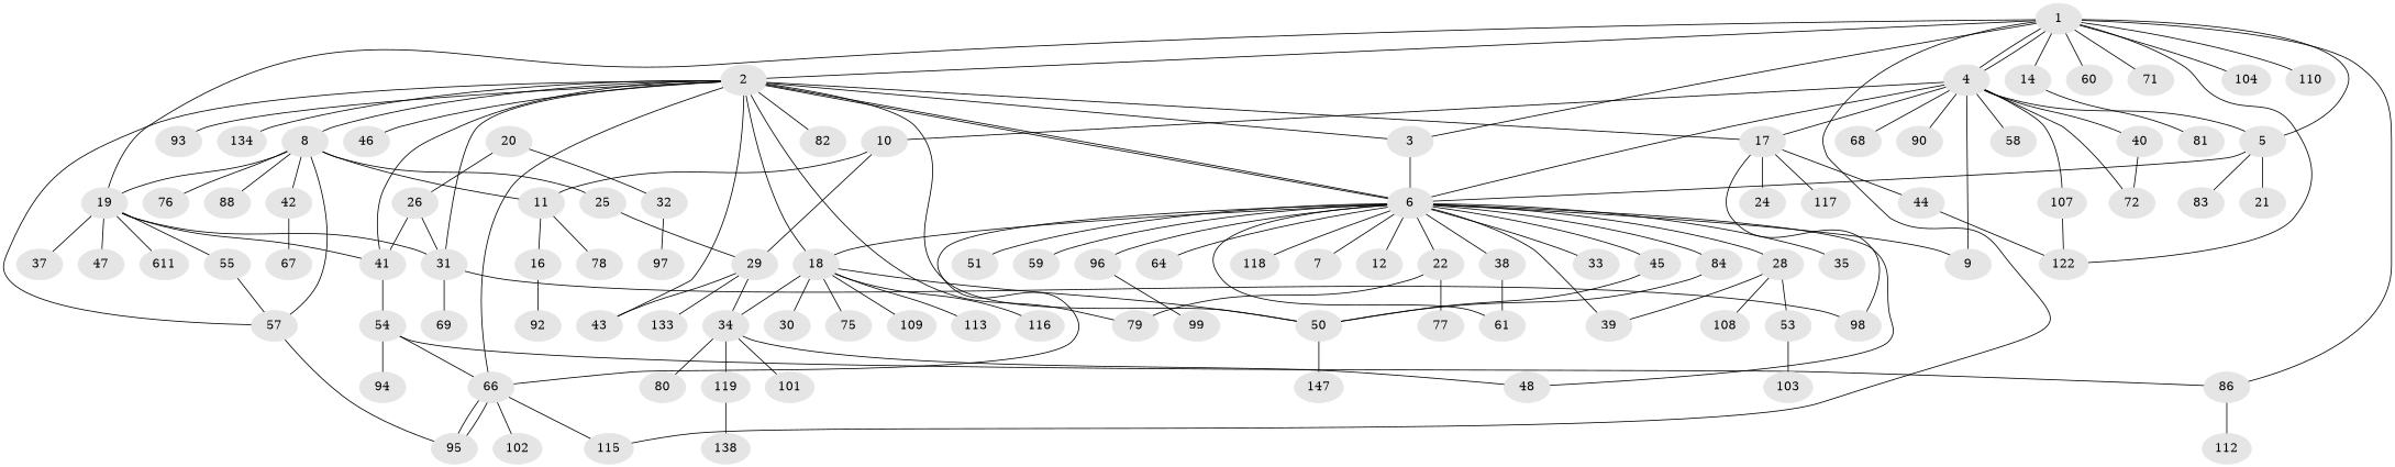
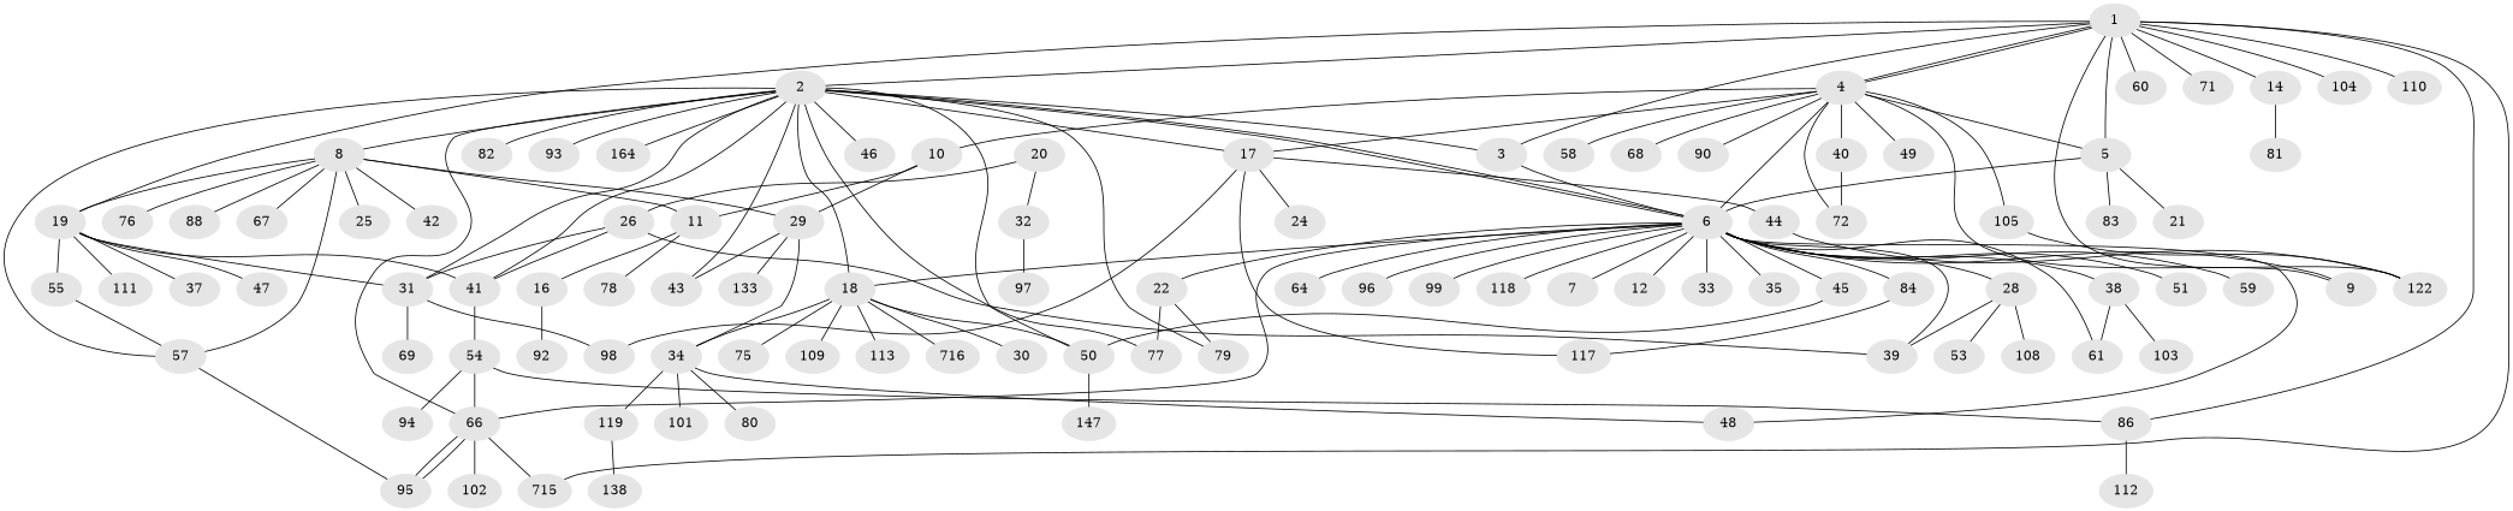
  graph {
    node [color=gray90 style=filled]
    1 [super="+114"]
    2 [super="+107"]
    3
    4 [super="+13"]
    5 [super="+128"]
    14 [super="+52"]
    19 [super="+63"]
    60
    71
    86 [super="+131"]
    104
    110
-   115
+   115 [label=715]
    122 [super="+123"]
    6 [super="+15"]
    8 [super="+23"]
    17 [super="+91"]
    18 [super="+73"]
    31 [super="+120"]
    41 [super="+89"]
    43
    46
    50 [super="+65"]
    57 [super="+100"]
    66 [super="+124"]
    77
    79
    82
    93
-   134
+   134 [label=164]
    9
    10 [super="+62"]
    40
+   49
    58
    68
    90
-   105 [label=107]
+   105
    72
    21
    83 [super="+85"]
    7
    12
    22 [super="+74"]
    28 [super="+106"]
    33
    35
    38
    39 [super="+125"]
    45
    48
    51
    59
    61
    64
    84 [super="+126"]
    96
    99
    118
    81
    37
    47
    55
-   111 [label=611]
+   111
    32
    97
    112
    11
    25 [super="+130"]
    29 [super="+87"]
    42
    76
    88
    24
    44
    98 [super="+129"]
    117
    30
    34 [super="+56"]
    75
    109
    113
-   116
+   116 [label=716]
    69
    54 [super="+70"]
    n86 [label=147]
    95
    102
    20 [super="+27"]
    26 [super="+36"]
    53
    108
    103
    16
    78
    133
    67
    92
    80
    101
    119
    n102 [label=138]
    94
    1 -- 2
    1 -- 3
    1 -- 4
    1 -- 4
    1 -- 5
    1 -- 14
    1 -- 19
    1 -- 60
    1 -- 71
    1 -- 86
    1 -- 104
    1 -- 110
    1 -- 115
    1 -- 122
    2 -- 3
    2 -- 6
    2 -- 6
    2 -- 8
    2 -- 17 [weight=2]
    2 -- 18
    2 -- 31
    2 -- 41
    2 -- 43
    2 -- 46
    2 -- 50
    2 -- 57
    2 -- 66
+   2 -- 77
    2 -- 79
    2 -- 82
    2 -- 93
    2 -- 134
    3 -- 6
    4 -- 5 [weight=2]
    4 -- 6
    4 -- 17
    4 -- 9
    4 -- 10
    4 -- 40
+   4 -- 49
    4 -- 58
    4 -- 68
    4 -- 90
    4 -- 105
    4 -- 72
    5 -- 6
    5 -- 21
    5 -- 83
    14 -- 81
    19 -- 31
    19 -- 41
    19 -- 37
    19 -- 47
    19 -- 55
    19 -- 111
    86 -- 112
    6 -- 18
    6 -- 66
    6 -- 9
    6 -- 7
    6 -- 12
    6 -- 22
    6 -- 28
    6 -- 33
    6 -- 35
    6 -- 38
    6 -- 39
    6 -- 45
    6 -- 48
    6 -- 51
    6 -- 59
    6 -- 61
    6 -- 64
    6 -- 84
    6 -- 96
-   96 -- 99
+   6 -- 99
    6 -- 118
    8 -- 19
    8 -- 57
    8 -- 11
    8 -- 25
-   25 -- 29
+   8 -- 29
    8 -- 42
    8 -- 76
    8 -- 88
    17 -- 24
    17 -- 44
    17 -- 98
    17 -- 117
    18 -- 50
    18 -- 30
    18 -- 34
    18 -- 75
    18 -- 109
    18 -- 113
    18 -- 116
    31 -- 98
    31 -- 69
    41 -- 54
    50 -- n86
    57 -- 95
    66 -- 115
    66 -- 95
    66 -- 95
    66 -- 102
    10 -- 11
    10 -- 29
    40 -- 72
    105 -- 122
    22 -- 77
    22 -- 79
    28 -- 39
    28 -- 53
    28 -- 108
    38 -- 61
-   53 -- 103
+   38 -- 103
    45 -- 50
-   84 -- 50
+   84 -- 117
    55 -- 57
    32 -- 97
    11 -- 16
    11 -- 78
    29 -- 43
    29 -- 34 [weight=2]
    29 -- 133
-   42 -- 67
+   8 -- 67
    44 -- 122
    34 -- 48
    34 -- 80
    34 -- 101
    34 -- 119
    54 -- 86
    54 -- 66
    54 -- 94
    20 -- 32
    20 -- 26
    26 -- 31
    26 -- 41
+   26 -- 39
    16 -- 92
    119 -- n102
  }
